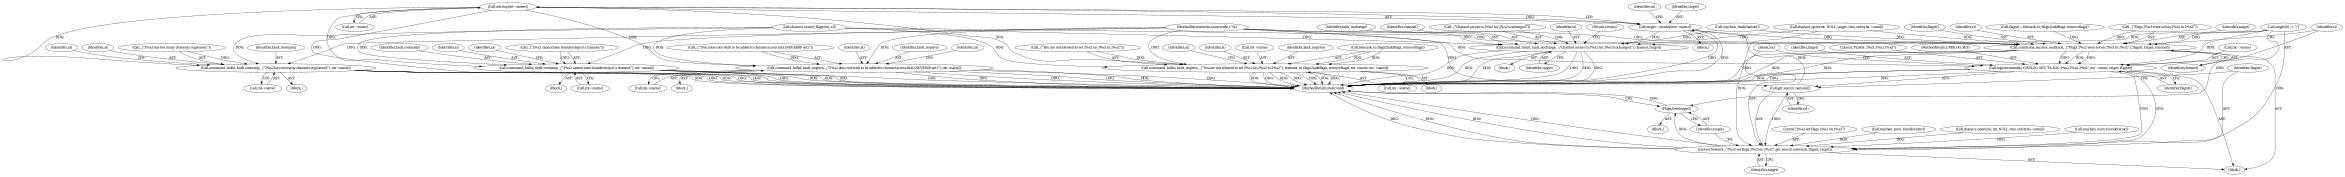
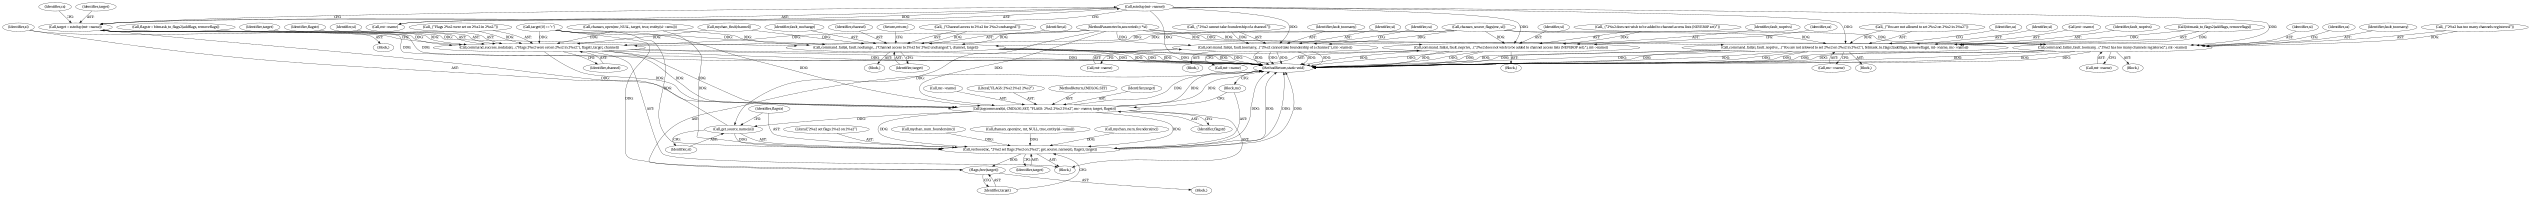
  digraph {
    fontname=Merriweather
    node [fontname=Merriweather]
    edge [fontname=Merriweather]
    n1 [label="(Call,sstrdup(mt->name))"]
    n2 [label="(Call,target = sstrdup(mt->name))"]
    n3 [label="(Call,command_fail(si, fault_toomany, _(\"\2%s\2 has too many channels registered.\"), mt->name))"]
    n4 [label="(Call,command_fail(si, fault_toomany, _(\"\2%s\2 cannot take foundership of a channel.\"), mt->name))"]
    n5 [label="(Call,command_fail(si, fault_noprivs, _(\"\2%s\2 does not wish to be added to channel access lists (NEVEROP set).\"), mt->name))"]
    n6 [label="(Call,command_fail(si, fault_noprivs, _(\"You are not allowed to set \2%s\2 on \2%s\2 in \2%s\2.\"), bitmask_to_flags2(addflags, removeflags), mt->name, mc->name))"]
    n7 [label="(Call,mt->name)"]
    n8 [label="(MethodReturn,static void)"]
    n9 [label="(Call,command_fail(si, fault_nochange, _(\"Channel access to \2%s\2 for \2%s\2 unchanged.\"), channel, target))"]
    n10 [label="(Call,command_success_nodata(si, _(\"Flags \2%s\2 were set on \2%s\2 in \2%s\2.\"), flagstr, target, channel))"]
    n11 [label="(Block,)"]
    n12 [label="(Call,mt->name)"]
    n13 [label="(Block,)"]
    n14 [label="(Block,)"]
    n15 [label="(Call,mt->name)"]
    n16 [label="(Block,)"]
    n17 [label="(Call,mt->name)"]
    n18 [label="(Call,mc->name)"]
    n19 [label="(Block,)"]
    n20 [label="(Flags,free(target))"]
    n21 [label="(Identifier,target)"]
    n22 [label="(Block,)"]
    n23 [label="(Call,logcommand(si, CMDLOG_SET, \"FLAGS: \2%s\2 \2%s\2 \2%s\2\", mc->name, target, flagstr))"]
    n24 [label="(Block,)"]
    n25 [label="(Identifier,channel)"]
    n26 [label="(Call,get_source_name(si))"]
    n27 [label="(Call,verbose(mc, \"\2%s\2 set flags \2%s\2 on \2%s\2\", get_source_name(si), flagstr, target))"]
    n28 [label="(Identifier,flagstr)"]
    n29 [label="(Identifier,si)"]
    n30 [label="(Identifier,target)"]
    n31 [label="(Block,)"]
    n32 [label="(Identifier,target)"]
    n33 [label="(Return,return;)"]
    n34 [label="(Call,_(\"You are not allowed to set \2%s\2 on \2%s\2 in \2%s\2.\"))"]
    n35 [label="(Call,flagstr = bitmask_to_flags2(addflags, removeflags))"]
    n36 [label="(Identifier,fault_toomany)"]
    n37 [label="(Call,_(\"Flags \2%s\2 were set on \2%s\2 in \2%s\2.\"))"]
    n38 [label="(Identifier,ca)"]
    n39 [label="(Call,mychan_find(channel))"]
    n40 [label="(Literal,\"\2%s\2 set flags \2%s\2 on \2%s\2\")"]
    n41 [label="(Identifier,ca)"]
    n42 [label="(Call,mc->name)"]
    n43 [label="(Literal,\"FLAGS: \2%s\2 \2%s\2 \2%s\2\")"]
    n44 [label="(Block,mc)"]
    n45 [label="(Identifier,si)"]
    n46 [label="(Call,mychan_num_founders(mc))"]
    n47 [label="(Call,chanacs_open(mc, NULL, target, true, entity(si->smu)))"]
    n48 [label="(Call,_(\"\2%s\2 has too many channels registered.\"))"]
    n49 [label="(Identifier,ca)"]
    n50 [label="(Identifier,flagstr)"]
    n51 [label="(Identifier,si)"]
    n52 [label="(Call,chanacs_open(mc, mt, NULL, true, entity(si->smu)))"]
    n53 [label="(MethodParameterIn,sourceinfo_t *si)"]
    n54 [label="(Call,_(\"\2%s\2 cannot take foundership of a channel.\"))"]
    n55 [label="(Identifier,fault_noprivs)"]
    n56 [label="(Identifier,si)"]
    n57 [label="(Call,_(\"Channel access to \2%s\2 for \2%s\2 unchanged.\"))"]
    n58 [label="(Identifier,ca)"]
    n59 [label="(Identifier,target)"]
    n60 [label="(Call,mt->name)"]
    n61 [label="(MethodReturn,CMDLOG_SET)"]
    n62 [label="(Identifier,fault_noprivs)"]
    n63 [label="(Call,bitmask_to_flags2(addflags, removeflags))"]
    n64 [label="(Identifier,target)"]
    n65 [label="(Call,target[0] == '+')"]
    n66 [label="(Identifier,si)"]
    n67 [label="(Call,chanacs_source_flags(mc, si))"]
    n68 [label="(Identifier,fault_toomany)"]
    n69 [label="(Identifier,flagstr)"]
    n70 [label="(Call,mychan_num_founders(mc))"]
    n71 [label="(Call,_(\"\2%s\2 does not wish to be added to channel access lists (NEVEROP set).\"))"]
    n72 [label="(Identifier,si)"]
    n73 [label="(Identifier,si)"]
    n74 [label="(Identifier,si)"]
    n75 [label="(Identifier,target)"]
    n76 [label="(Identifier,fault_nochange)"]
    n77 [label="(Identifier,channel)"]
    n78 [label="(Identifier,ca)"]
    n1 -> n2 [label="AST: "]
    n1 -> n2 [label="DDG: "]
    n1 -> n3 [label="DDG: "]
    n1 -> n4 [label="DDG: "]
    n1 -> n5 [label="DDG: "]
    n1 -> n6 [label="DDG: "]
    n1 -> n7 [label="CFG: "]
    n1 -> n8 [label="DDG: "]
    n2 -> n1 [label="CFG: "]
    n2 -> n8 [label="DDG: "]
    n2 -> n8 [label="DDG: "]
    n2 -> n9 [label="DDG: "]
    n2 -> n10 [label="DDG: "]
    n2 -> n11 [label="AST: "]
    n3 -> n8 [label="DDG: "]
    n3 -> n8 [label="DDG: "]
    n3 -> n8 [label="DDG: "]
    n3 -> n8 [label="DDG: "]
    n3 -> n8 [label="DDG: "]
    n3 -> n12 [label="CFG: "]
    n3 -> n13 [label="AST: "]
    n4 -> n8 [label="DDG: "]
    n4 -> n8 [label="DDG: "]
    n4 -> n8 [label="DDG: "]
    n4 -> n8 [label="DDG: "]
    n4 -> n8 [label="DDG: "]
    n4 -> n14 [label="AST: "]
    n4 -> n15 [label="CFG: "]
    n5 -> n8 [label="DDG: "]
    n5 -> n8 [label="DDG: "]
    n5 -> n8 [label="DDG: "]
    n5 -> n8 [label="DDG: "]
    n5 -> n8 [label="DDG: "]
    n5 -> n16 [label="AST: "]
    n5 -> n17 [label="CFG: "]
    n6 -> n8 [label="DDG: "]
    n6 -> n8 [label="DDG: "]
    n6 -> n8 [label="DDG: "]
    n6 -> n8 [label="DDG: "]
    n6 -> n8 [label="DDG: "]
    n6 -> n8 [label="DDG: "]
    n6 -> n8 [label="DDG: "]
    n6 -> n18 [label="CFG: "]
    n6 -> n19 [label="AST: "]
    n7 -> n1 [label="AST: "]
-   n8 -> n20 [label="CFG: "]
+   n8 -> n44 [label="CFG: "]
    n9 -> n8 [label="DDG: "]
    n9 -> n8 [label="DDG: "]
    n9 -> n8 [label="DDG: "]
    n9 -> n8 [label="DDG: "]
    n9 -> n8 [label="DDG: "]
    n9 -> n8 [label="DDG: "]
    n9 -> n21 [label="CFG: "]
    n9 -> n22 [label="AST: "]
    n10 -> n8 [label="DDG: "]
    n10 -> n8 [label="DDG: "]
    n10 -> n8 [label="DDG: "]
    n10 -> n23 [label="DDG: "]
    n10 -> n23 [label="DDG: "]
    n10 -> n23 [label="DDG: "]
    n10 -> n24 [label="AST: "]
    n10 -> n25 [label="CFG: "]
    n12 -> n3 [label="AST: "]
    n15 -> n4 [label="AST: "]
    n17 -> n5 [label="AST: "]
    n18 -> n6 [label="AST: "]
-   n20 -> n8 [label="DDG: "]
+   n20 -> n8 [label="AST: "]
    n20 -> n31 [label="AST: "]
    n20 -> n32 [label="CFG: "]
    n21 -> n9 [label="AST: "]
    n23 -> n8 [label="DDG: "]
    n23 -> n8 [label="DDG: "]
    n23 -> n8 [label="DDG: "]
    n23 -> n24 [label="AST: "]
    n23 -> n26 [label="DDG: "]
    n23 -> n27 [label="DDG: "]
    n23 -> n27 [label="DDG: "]
    n23 -> n28 [label="CFG: "]
    n25 -> n10 [label="AST: "]
    n26 -> n2 [label="DDG: "]
    n26 -> n27 [label="AST: "]
    n26 -> n27 [label="DDG: "]
    n26 -> n29 [label="CFG: "]
    n27 -> n8 [label="DDG: "]
    n27 -> n8 [label="DDG: "]
    n27 -> n8 [label="DDG: "]
    n27 -> n8 [label="DDG: "]
    n27 -> n20 [label="DDG: "]
    n27 -> n24 [label="AST: "]
    n27 -> n30 [label="CFG: "]
    n28 -> n23 [label="AST: "]
    n29 -> n26 [label="AST: "]
    n30 -> n27 [label="AST: "]
    n32 -> n20 [label="AST: "]
    n32 -> n27 [label="CFG: "]
    n33 -> n9 [label="CFG: "]
    n34 -> n6 [label="AST: "]
    n34 -> n6 [label="DDG: "]
    n35 -> n10 [label="DDG: "]
    n36 -> n3 [label="AST: "]
    n37 -> n10 [label="AST: "]
    n37 -> n10 [label="DDG: "]
    n38 -> n2 [label="CFG: "]
    n39 -> n9 [label="DDG: "]
    n39 -> n10 [label="DDG: "]
    n40 -> n27 [label="AST: "]
    n41 -> n6 [label="CFG: "]
    n42 -> n23 [label="AST: "]
    n43 -> n23 [label="AST: "]
    n44 -> n23 [label="CFG: "]
    n44 -> n27 [label="AST: "]
    n45 -> n4 [label="AST: "]
    n46 -> n27 [label="DDG: "]
    n47 -> n9 [label="DDG: "]
    n47 -> n10 [label="DDG: "]
    n47 -> n27 [label="DDG: "]
    n48 -> n3 [label="AST: "]
    n48 -> n3 [label="DDG: "]
    n49 -> n4 [label="CFG: "]
    n50 -> n26 [label="CFG: "]
    n50 -> n27 [label="AST: "]
    n51 -> n5 [label="AST: "]
    n52 -> n27 [label="DDG: "]
    n53 -> n3 [label="DDG: "]
    n53 -> n4 [label="DDG: "]
    n53 -> n5 [label="DDG: "]
    n53 -> n6 [label="DDG: "]
    n53 -> n9 [label="DDG: "]
    n53 -> n10 [label="DDG: "]
    n53 -> n23 [label="DDG: "]
    n53 -> n26 [label="DDG: "]
    n54 -> n4 [label="AST: "]
    n54 -> n4 [label="DDG: "]
    n55 -> n5 [label="AST: "]
    n56 -> n6 [label="AST: "]
    n57 -> n9 [label="AST: "]
    n57 -> n9 [label="DDG: "]
    n58 -> n5 [label="CFG: "]
    n59 -> n2 [label="AST: "]
    n60 -> n6 [label="AST: "]
    n61 -> n23 [label="AST: "]
    n62 -> n6 [label="AST: "]
    n63 -> n6 [label="AST: "]
    n63 -> n6 [label="DDG: "]
    n63 -> n6 [label="DDG: "]
    n64 -> n10 [label="AST: "]
    n65 -> n9 [label="DDG: "]
    n65 -> n10 [label="DDG: "]
    n65 -> n20 [label="DDG: "]
    n65 -> n23 [label="DDG: "]
    n65 -> n27 [label="DDG: "]
    n66 -> n9 [label="AST: "]
    n67 -> n3 [label="DDG: "]
    n67 -> n4 [label="DDG: "]
    n67 -> n5 [label="DDG: "]
    n67 -> n6 [label="DDG: "]
    n67 -> n9 [label="DDG: "]
    n67 -> n10 [label="DDG: "]
    n68 -> n4 [label="AST: "]
    n69 -> n10 [label="AST: "]
    n70 -> n27 [label="DDG: "]
    n71 -> n5 [label="AST: "]
    n71 -> n5 [label="DDG: "]
    n72 -> n3 [label="AST: "]
    n73 -> n10 [label="AST: "]
    n74 -> n10 [label="CFG: "]
    n74 -> n23 [label="AST: "]
    n75 -> n23 [label="AST: "]
    n76 -> n9 [label="AST: "]
    n77 -> n9 [label="AST: "]
    n78 -> n3 [label="CFG: "]
  }
